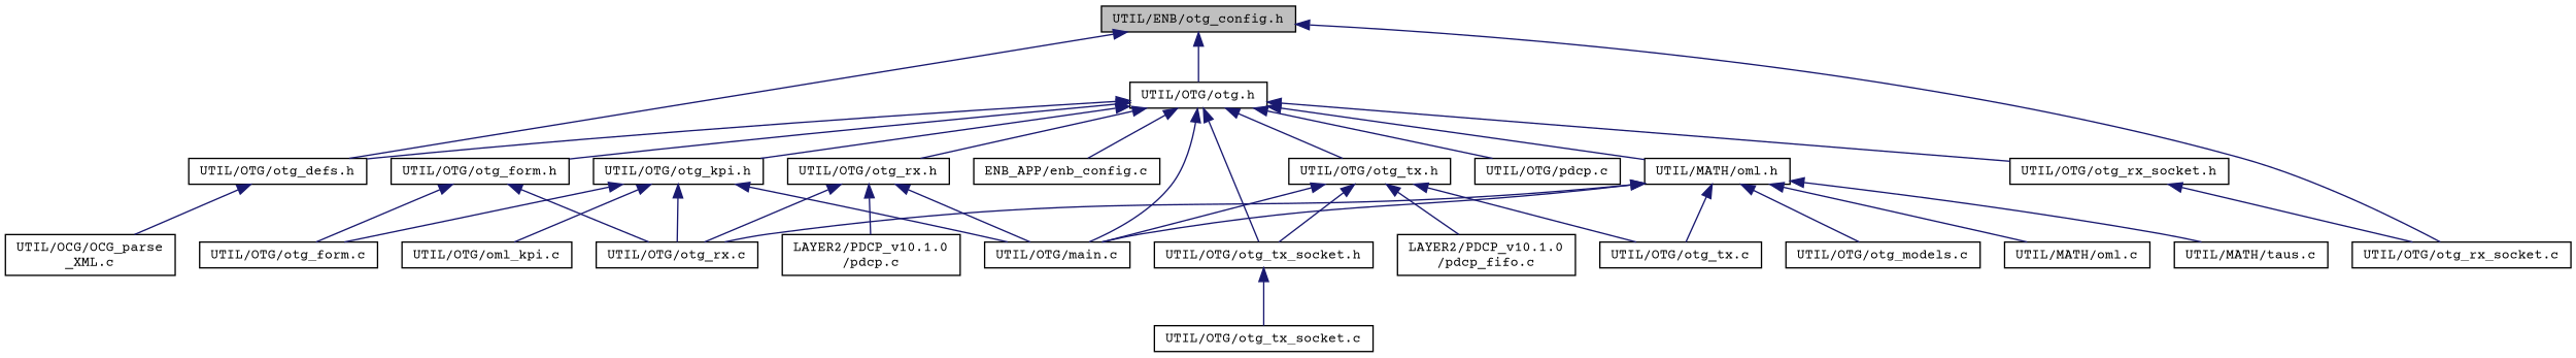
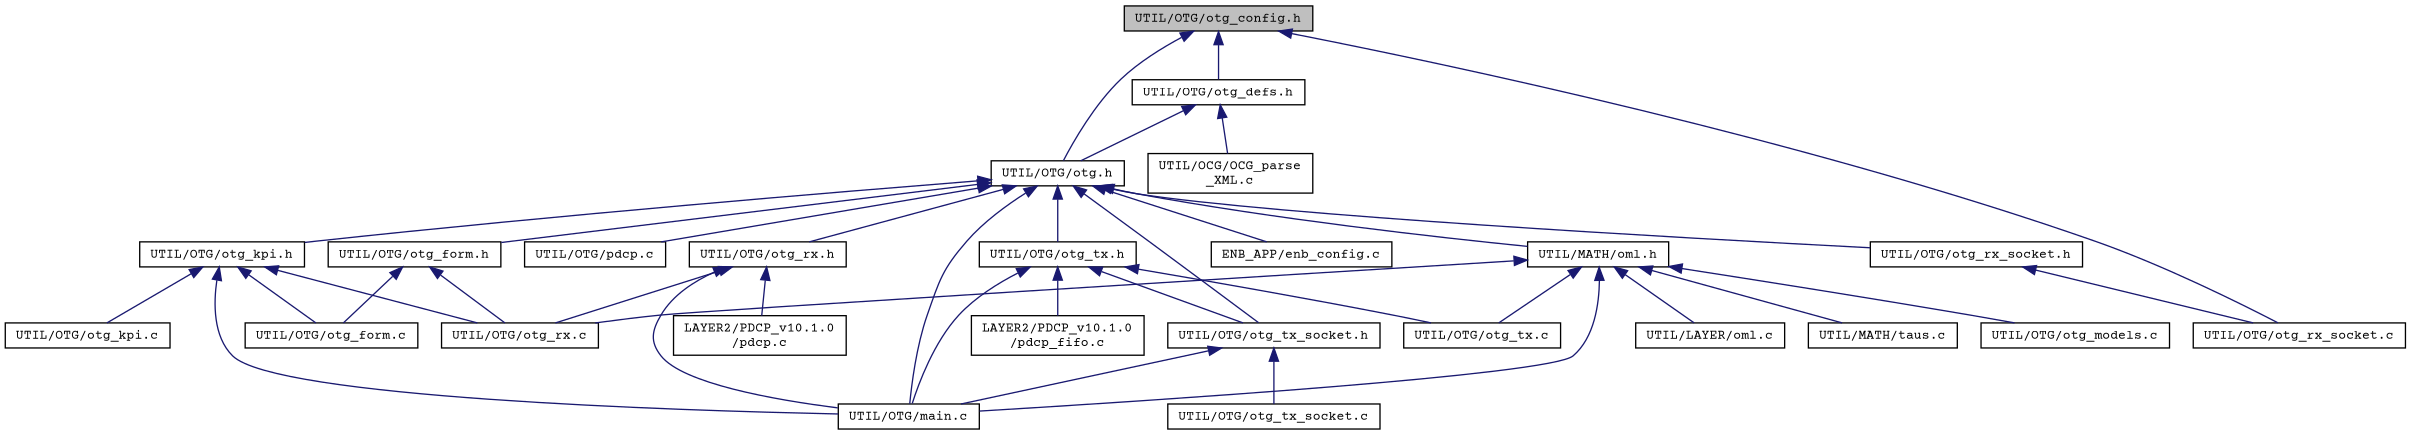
  digraph {
    fontname="Courier Prime"
    node [color=black fillcolor=white fontname="Courier Prime" fontsize=10 shape=record style=filled]
    edge [color=midnightblue dir=back fontname="Courier Prime" fontsize=10 labelfontname=Helvetica labelfontsize=10 style=solid]
-   n1 [fillcolor=grey75 fontcolor=black height=0.2 label="UTIL/ENB/otg_config.h" width=0.4]
+   n1 [fillcolor=grey75 fontcolor=black height=0.2 label="UTIL/OTG/otg_config.h" width=0.4]
    n2 [height=0.2 label="UTIL/OTG/otg.h" width=0.4]
    n3 [height=0.2 label="UTIL/OTG/otg_rx_socket.c" width=0.4]
    n4 [height=0.2 label="UTIL/OTG/otg_defs.h" width=0.4]
    n5 [height=0.2 label="ENB_APP/enb_config.c" width=0.4]
    n6 [height=0.2 label="UTIL/MATH/oml.h" width=0.4]
    n7 [height=0.2 label="UTIL/OTG/main.c" width=0.4]
    n8 [height=0.2 label="UTIL/OTG/pdcp.c" width=0.4]
    n9 [height=0.2 label="UTIL/OTG/otg_form.h" width=0.4]
    n10 [height=0.2 label="UTIL/OTG/otg_kpi.h" width=0.4]
    n11 [height=0.2 label="UTIL/OTG/otg_rx.h" width=0.4]
    n12 [height=0.2 label="UTIL/OTG/otg_rx_socket.h" width=0.4]
    n13 [height=0.2 label="UTIL/OTG/otg_tx.h" width=0.4]
    n14 [height=0.2 label="UTIL/OTG/otg_tx_socket.h" width=0.4]
    n15 [height=0.2 label="UTIL/OCG/OCG_parse\l_XML.c" width=0.4]
-   n16 [height=0.2 label="UTIL/MATH/oml.c" width=0.4]
+   n16 [height=0.2 label="UTIL/LAYER/oml.c" width=0.4]
    n17 [height=0.2 label="UTIL/MATH/taus.c" width=0.4]
    n18 [height=0.2 label="UTIL/OTG/otg_models.c" width=0.4]
    n19 [height=0.2 label="UTIL/OTG/otg_rx.c" width=0.4]
    n20 [height=0.2 label="UTIL/OTG/otg_tx.c" width=0.4]
    n21 [height=0.2 label="UTIL/OTG/otg_form.c" width=0.4]
-   n22 [height=0.2 label="UTIL/OTG/oml_kpi.c" width=0.4]
+   n22 [height=0.2 label="UTIL/OTG/otg_kpi.c" width=0.4]
    n23 [height=0.2 label="LAYER2/PDCP_v10.1.0\l/pdcp.c" width=0.4]
    n24 [height=0.2 label="LAYER2/PDCP_v10.1.0\l/pdcp_fifo.c" width=0.4]
    n25 [height=0.2 label="UTIL/OTG/otg_tx_socket.c" width=0.4]
    n1 -> n2
    n1 -> n3
    n1 -> n4
    n2 -> n5
    n2 -> n6
    n2 -> n7
    n2 -> n8
    n2 -> n9
    n2 -> n10
    n2 -> n11
    n2 -> n12
    n2 -> n13
    n2 -> n14
-   n2 -> n4
+   n4 -> n2
    n4 -> n15
    n6 -> n7
    n6 -> n16
    n6 -> n17
    n6 -> n18
    n6 -> n19
    n6 -> n20
    n9 -> n19
    n9 -> n21
    n10 -> n7
    n10 -> n19
    n10 -> n21
    n10 -> n22
    n11 -> n7
    n11 -> n19
    n11 -> n23
    n12 -> n3
    n13 -> n7
    n13 -> n14
    n13 -> n20
    n13 -> n24
+   n14 -> n7
    n14 -> n25
  }
